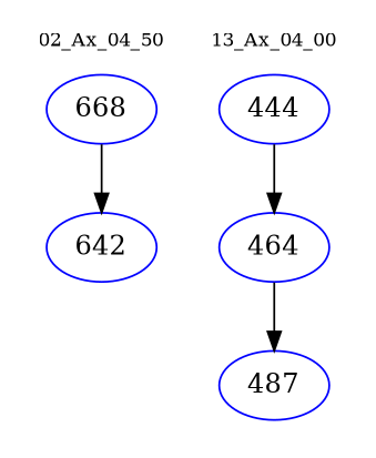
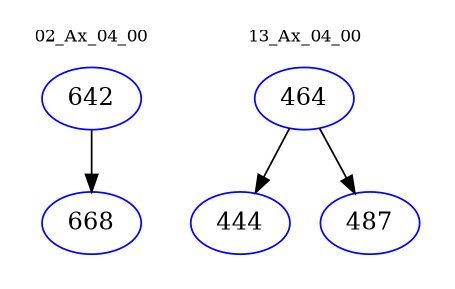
  digraph {
    node [color=blue]
    edge [color=black]
    n1 [label=668]
    n2 [label=642]
    n3 [label=464]
    n4 [label=444]
    n5 [label=487]
    subgraph cluster_1 {
      color=white
      fontsize=10
-     label="02_Ax_04_50"
+     label="02_Ax_04_00"
      n1
      n2
    }
    subgraph cluster_2 {
      color=white
      fontsize=10
      label="13_Ax_04_00"
      n3
      n4
      n5
    }
-   n1 -> n2
-   n4 -> n3
+   n2 -> n1
+   n3 -> n4
    n3 -> n5
  }
